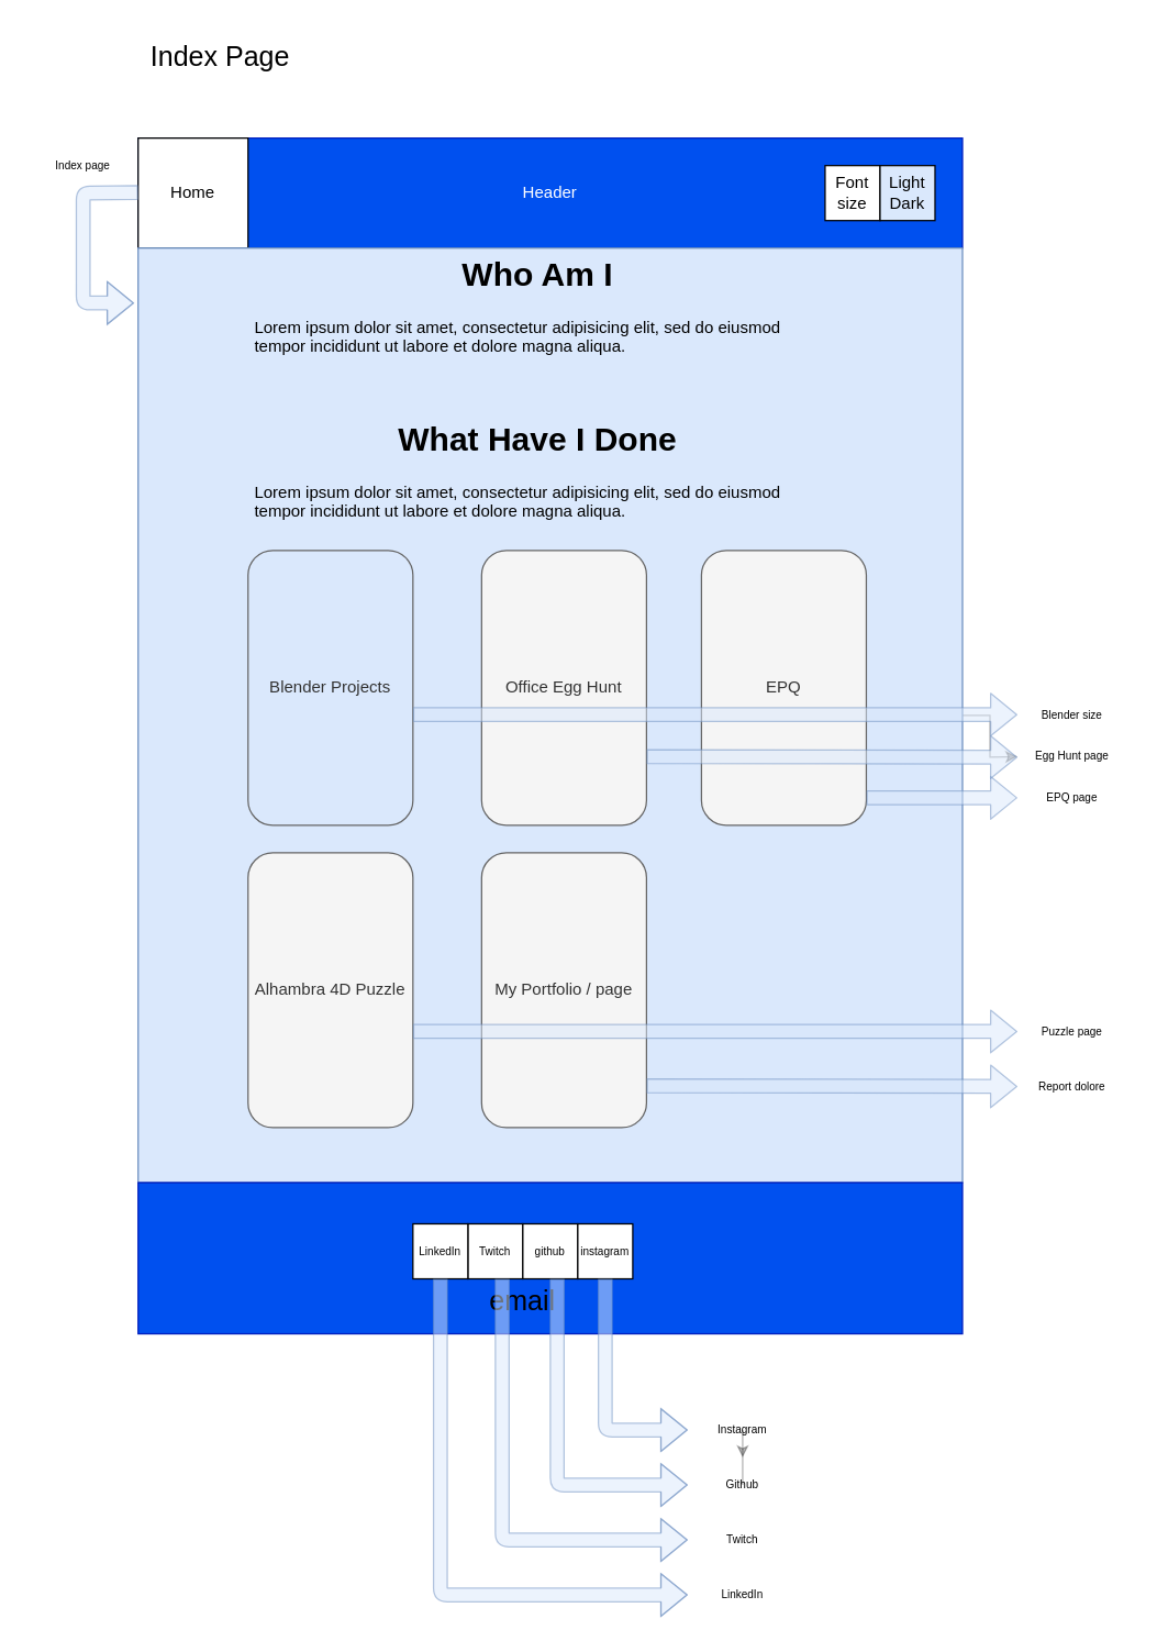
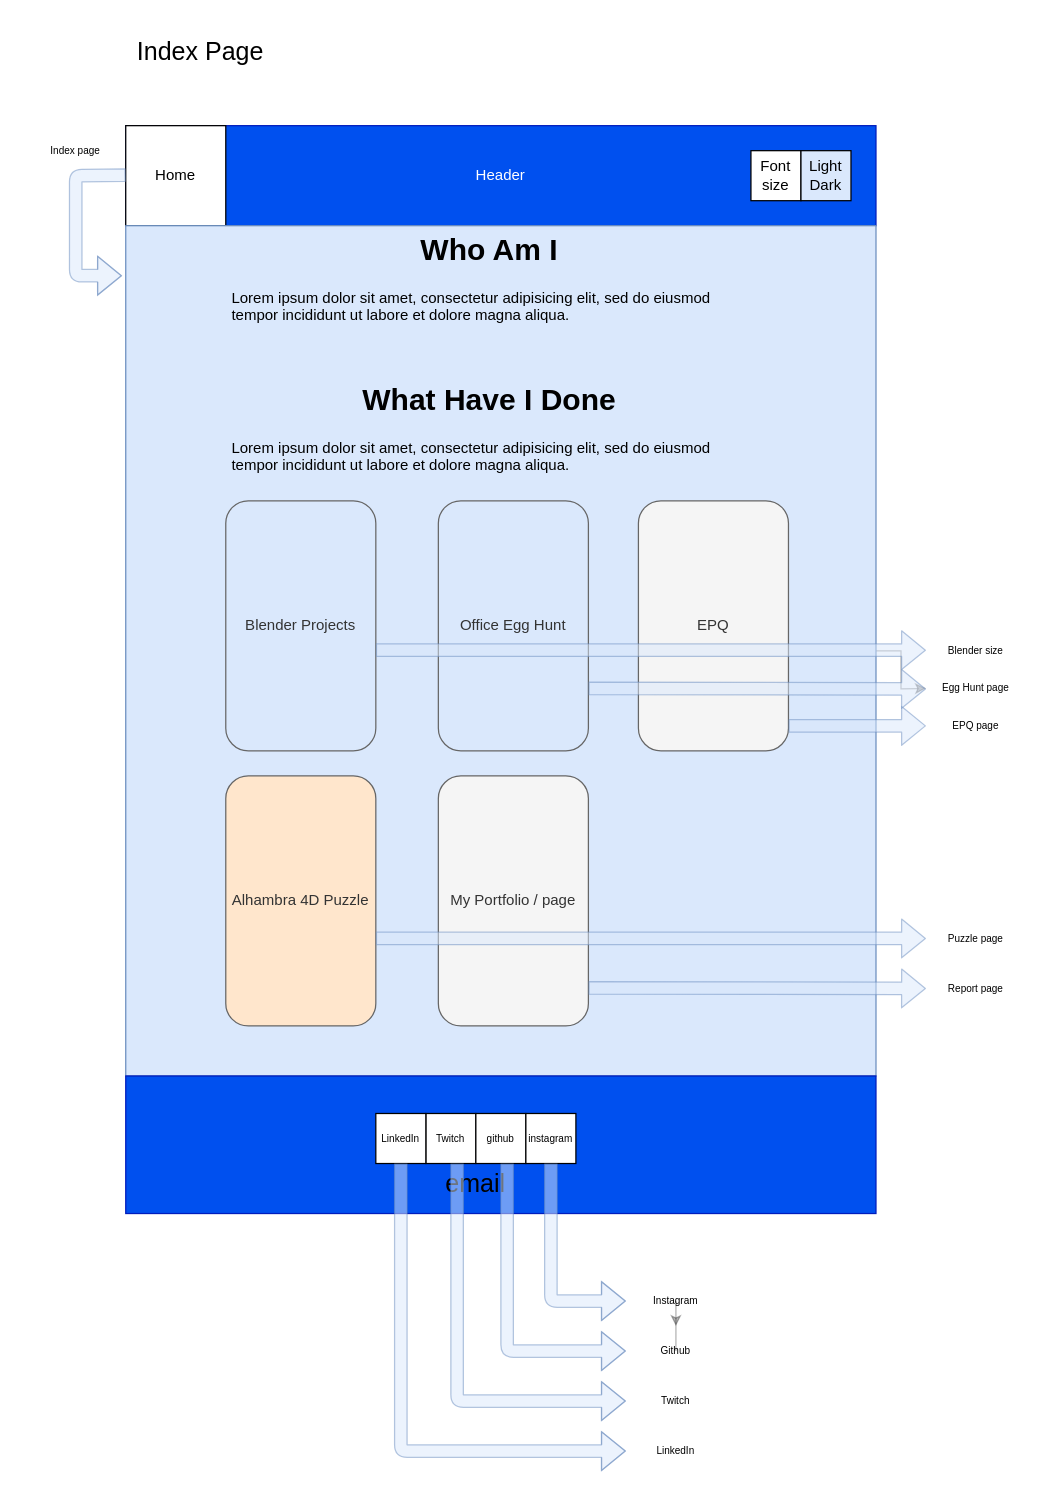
  <mxCell id="0" />
  <mxCell id="1" parent="0" />
  <mxCell id="2" value="Header" style="rounded=0;whiteSpace=wrap;html=1;fillColor=#0050ef;strokeColor=#001DBC;fontColor=#ffffff;" parent="1" vertex="1"><mxGeometry x="100" y="100" width="600" height="80" as="geometry" /></mxCell>
  <mxCell id="3" value="Home" style="rounded=0;whiteSpace=wrap;html=1;" parent="1" vertex="1"><mxGeometry x="100" y="100" width="80" height="80" as="geometry" /></mxCell>
  <mxCell id="4" value="Font size" style="rounded=0;whiteSpace=wrap;html=1;" parent="1" vertex="1"><mxGeometry x="600" y="120" width="40" height="40" as="geometry" /></mxCell>
  <mxCell id="5" value="Light Dark" style="rounded=0;whiteSpace=wrap;html=1;fillColor=#dae8fc;" parent="1" vertex="1"><mxGeometry x="640" y="120" width="40" height="40" as="geometry" /></mxCell>
  <mxCell id="6" value="" style="edgeStyle=orthogonalEdgeStyle;rounded=0;orthogonalLoop=1;jettySize=auto;html=1;labelBackgroundColor=none;fontSize=8;fillColor=#ffffff;opacity=30;" edge="1" parent="1" source="7"><mxGeometry relative="1" as="geometry"><mxPoint x="740" y="550" as="targetPoint" /></mxGeometry></mxCell>
  <mxCell id="7" value="" style="rounded=0;whiteSpace=wrap;html=1;textOpacity=10;fillColor=#dae8fc;strokeColor=#6c8ebf;" vertex="1" parent="1"><mxGeometry x="100" y="180" width="600" height="680" as="geometry" /></mxCell>
  <mxCell id="8" value="&lt;h1 style=&quot;text-align: center&quot;&gt;Who Am I&lt;/h1&gt;&lt;p&gt;Lorem ipsum dolor sit amet, consectetur adipisicing elit, sed do eiusmod tempor incididunt ut labore et dolore magna aliqua.&lt;/p&gt;" style="text;html=1;strokeColor=none;fillColor=none;spacing=5;spacingTop=-20;whiteSpace=wrap;overflow=hidden;rounded=0;" vertex="1" parent="1"><mxGeometry x="180" y="180" width="420" height="120" as="geometry" /></mxCell>
  <mxCell id="9" value="&lt;h1 style=&quot;text-align: center&quot;&gt;What Have I Done&lt;/h1&gt;&lt;p&gt;Lorem ipsum dolor sit amet, consectetur adipisicing elit, sed do eiusmod tempor incididunt ut labore et dolore magna aliqua.&lt;/p&gt;" style="text;html=1;strokeColor=none;fillColor=none;spacing=5;spacingTop=-20;whiteSpace=wrap;overflow=hidden;rounded=0;" vertex="1" parent="1"><mxGeometry x="180" y="300" width="420" height="120" as="geometry" /></mxCell>
  <mxCell id="10" value="Blender Projects" style="rounded=1;whiteSpace=wrap;html=1;fillColor=#dae8fc;strokeColor=#666666;fontColor=#333333;" vertex="1" parent="1"><mxGeometry x="180" y="400" width="120" height="200" as="geometry" /></mxCell>
- <mxCell id="11" value="Alhambra 4D Puzzle" style="rounded=1;whiteSpace=wrap;html=1;fillColor=#f5f5f5;strokeColor=#666666;fontColor=#333333;" vertex="1" parent="1"><mxGeometry x="180" y="620" width="120" height="200" as="geometry" /></mxCell>
+ <mxCell id="11" value="Alhambra 4D Puzzle" style="rounded=1;whiteSpace=wrap;html=1;fillColor=#ffe6cc;strokeColor=#666666;fontColor=#333333;" vertex="1" parent="1"><mxGeometry x="180" y="620" width="120" height="200" as="geometry" /></mxCell>
  <mxCell id="12" value="My Portfolio / page" style="rounded=1;whiteSpace=wrap;html=1;fillColor=#f5f5f5;strokeColor=#666666;fontColor=#333333;" vertex="1" parent="1"><mxGeometry x="350" y="620" width="120" height="200" as="geometry" /></mxCell>
  <mxCell id="13" value="" style="rounded=0;whiteSpace=wrap;html=1;labelPosition=center;verticalLabelPosition=middle;align=center;verticalAlign=middle;fillColor=#0050ef;strokeColor=#001DBC;fontColor=#ffffff;" vertex="1" parent="1"><mxGeometry x="100" y="860" width="600" height="110" as="geometry" /></mxCell>
  <mxCell id="14" value="Index Page" style="text;html=1;strokeColor=none;fillColor=none;align=center;verticalAlign=middle;whiteSpace=wrap;rounded=0;fontSize=20;" vertex="1" parent="1"><mxGeometry x="100" width="120" height="40" as="geometry" y="20" /></mxCell>
  <mxCell id="15" value="Twitch" style="rounded=0;whiteSpace=wrap;html=1;fontSize=8;align=center;" vertex="1" parent="1"><mxGeometry x="340" y="890" width="40" height="40" as="geometry" /></mxCell>
  <mxCell id="16" value="github" style="rounded=0;whiteSpace=wrap;html=1;fontSize=8;align=center;" vertex="1" parent="1"><mxGeometry x="380" y="890" width="40" height="40" as="geometry" /></mxCell>
  <mxCell id="17" value="instagram" style="rounded=0;whiteSpace=wrap;html=1;fontSize=8;align=center;" vertex="1" parent="1"><mxGeometry x="420" y="890" width="40" height="40" as="geometry" /></mxCell>
  <mxCell id="18" value="email" style="text;html=1;strokeColor=none;fillColor=none;align=center;verticalAlign=middle;whiteSpace=wrap;rounded=0;fontSize=20;" vertex="1" parent="1"><mxGeometry x="300" y="930" width="160" height="30" as="geometry" /></mxCell>
  <mxCell id="19" value="LinkedIn" style="rounded=0;whiteSpace=wrap;html=1;fontSize=8;align=center;" vertex="1" parent="1"><mxGeometry x="300" y="890" width="40" height="40" as="geometry" /></mxCell>
- <mxCell id="20" value="Office Egg Hunt" style="rounded=1;whiteSpace=wrap;html=1;fillColor=#f5f5f5;strokeColor=#666666;fontColor=#333333;" vertex="1" parent="1"><mxGeometry x="350" y="400" width="120" height="200" as="geometry" /></mxCell>
+ <mxCell id="20" value="Office Egg Hunt" style="rounded=1;whiteSpace=wrap;html=1;fillColor=#dae8fc;strokeColor=#666666;fontColor=#333333;" vertex="1" parent="1"><mxGeometry x="350" y="400" width="120" height="200" as="geometry" /></mxCell>
  <mxCell id="21" value="EPQ" style="rounded=1;whiteSpace=wrap;html=1;fillColor=#f5f5f5;strokeColor=#666666;fontColor=#333333;" vertex="1" parent="1"><mxGeometry x="510" y="400" width="120" height="200" as="geometry" /></mxCell>
  <mxCell id="22" value="" style="shape=flexArrow;endArrow=classic;html=1;fontSize=8;fillColor=#dae8fc;strokeColor=#6c8ebf;opacity=50;textOpacity=30;" edge="1" parent="1"><mxGeometry width="50" height="50" relative="1" as="geometry"><mxPoint x="630" y="580" as="sourcePoint" /><mxPoint x="740" y="580" as="targetPoint" /></mxGeometry></mxCell>
  <mxCell id="23" value="" style="shape=flexArrow;endArrow=classic;html=1;fontSize=8;fillColor=#dae8fc;strokeColor=#6c8ebf;opacity=50;" edge="1" parent="1"><mxGeometry width="50" height="50" relative="1" as="geometry"><mxPoint x="470" y="550" as="sourcePoint" /><mxPoint x="740" y="550.5" as="targetPoint" /></mxGeometry></mxCell>
  <mxCell id="24" value="&lt;blockquote style=&quot;margin: 0 0 0 40px ; border: none ; padding: 0px&quot;&gt;&lt;blockquote style=&quot;margin: 0 0 0 40px ; border: none ; padding: 0px&quot;&gt;&lt;blockquote style=&quot;margin: 0 0 0 40px ; border: none ; padding: 0px&quot;&gt;&lt;blockquote style=&quot;margin: 0 0 0 40px ; border: none ; padding: 0px&quot;&gt;&lt;blockquote style=&quot;margin: 0 0 0 40px ; border: none ; padding: 0px&quot;&gt;&lt;blockquote style=&quot;margin: 0 0 0 40px ; border: none ; padding: 0px&quot;&gt;&lt;blockquote style=&quot;margin: 0 0 0 40px ; border: none ; padding: 0px&quot;&gt;&lt;blockquote style=&quot;margin: 0 0 0 40px ; border: none ; padding: 0px&quot;&gt;&lt;br&gt;&lt;/blockquote&gt;&lt;/blockquote&gt;&lt;/blockquote&gt;&lt;/blockquote&gt;&lt;/blockquote&gt;&lt;/blockquote&gt;&lt;/blockquote&gt;&lt;/blockquote&gt;" style="shape=flexArrow;endArrow=classic;html=1;fontSize=8;fillColor=#dae8fc;strokeColor=#6c8ebf;opacity=50;align=center;labelBackgroundColor=none;" edge="1" parent="1"><mxGeometry x="0.045" y="220" width="50" height="50" relative="1" as="geometry"><mxPoint x="100" y="139.5" as="sourcePoint" /><mxPoint x="97" y="220" as="targetPoint" /><Array as="points"><mxPoint x="60" y="140" /><mxPoint x="60" y="180" /><mxPoint x="60" y="220" /></Array><mxPoint as="offset" /></mxGeometry></mxCell>
  <mxCell id="25" value="Blender size" style="text;html=1;strokeColor=none;fillColor=none;align=center;verticalAlign=middle;whiteSpace=wrap;rounded=0;fontSize=8;" vertex="1" parent="1"><mxGeometry x="740" y="500" width="80" height="40" as="geometry" /></mxCell>
  <mxCell id="26" value="Egg Hunt page" style="text;html=1;strokeColor=none;fillColor=none;align=center;verticalAlign=middle;whiteSpace=wrap;rounded=0;fontSize=8;" vertex="1" parent="1"><mxGeometry x="740" y="530" width="80" height="40" as="geometry" /></mxCell>
  <mxCell id="27" value="EPQ page" style="text;html=1;strokeColor=none;fillColor=none;align=center;verticalAlign=middle;whiteSpace=wrap;rounded=0;fontSize=8;" vertex="1" parent="1"><mxGeometry x="740" y="560" width="80" height="40" as="geometry" /></mxCell>
  <mxCell id="28" value="&lt;blockquote style=&quot;margin: 0 0 0 40px ; border: none ; padding: 0px&quot;&gt;&lt;blockquote style=&quot;margin: 0 0 0 40px ; border: none ; padding: 0px&quot;&gt;&lt;blockquote style=&quot;margin: 0 0 0 40px ; border: none ; padding: 0px&quot;&gt;&lt;blockquote style=&quot;margin: 0 0 0 40px ; border: none ; padding: 0px&quot;&gt;&lt;blockquote style=&quot;margin: 0 0 0 40px ; border: none ; padding: 0px&quot;&gt;&lt;blockquote style=&quot;margin: 0 0 0 40px ; border: none ; padding: 0px&quot;&gt;&lt;blockquote style=&quot;margin: 0 0 0 40px ; border: none ; padding: 0px&quot;&gt;&lt;blockquote style=&quot;margin: 0 0 0 40px ; border: none ; padding: 0px&quot;&gt;&lt;br&gt;&lt;/blockquote&gt;&lt;/blockquote&gt;&lt;/blockquote&gt;&lt;/blockquote&gt;&lt;/blockquote&gt;&lt;/blockquote&gt;&lt;/blockquote&gt;&lt;/blockquote&gt;" style="shape=flexArrow;endArrow=classic;html=1;fontSize=8;fillColor=#dae8fc;strokeColor=#6c8ebf;opacity=50;align=center;labelBackgroundColor=none;textOpacity=70;" edge="1" parent="1"><mxGeometry width="50" height="50" relative="1" as="geometry"><mxPoint x="300" y="750" as="sourcePoint" /><mxPoint x="740" y="750" as="targetPoint" /></mxGeometry></mxCell>
  <mxCell id="29" value="" style="shape=flexArrow;endArrow=classic;html=1;fontSize=8;fillColor=#dae8fc;strokeColor=#6c8ebf;opacity=50;textOpacity=30;" edge="1" parent="1"><mxGeometry width="50" height="50" relative="1" as="geometry"><mxPoint x="470" y="789.5" as="sourcePoint" /><mxPoint x="740" y="790" as="targetPoint" /></mxGeometry></mxCell>
  <mxCell id="30" value="Puzzle page" style="text;html=1;strokeColor=none;fillColor=none;align=center;verticalAlign=middle;whiteSpace=wrap;rounded=0;fontSize=8;" vertex="1" parent="1"><mxGeometry x="740" y="730" width="80" height="40" as="geometry" /></mxCell>
  <mxCell id="31" style="edgeStyle=orthogonalEdgeStyle;rounded=0;orthogonalLoop=1;jettySize=auto;html=1;exitX=0.5;exitY=1;exitDx=0;exitDy=0;labelBackgroundColor=none;fontSize=8;fillColor=#ffffff;opacity=30;" edge="1" parent="1" source="32" target="37"><mxGeometry relative="1" as="geometry" /></mxCell>
  <mxCell id="32" value="Instagram" style="text;html=1;strokeColor=none;fillColor=none;align=center;verticalAlign=middle;whiteSpace=wrap;rounded=0;fontSize=8;" vertex="1" parent="1"><mxGeometry x="500" y="1020" width="80" height="40" as="geometry" /></mxCell>
  <mxCell id="33" value="" style="shape=flexArrow;endArrow=classic;html=1;labelBackgroundColor=none;fontSize=8;opacity=50;fillColor=#dae8fc;strokeColor=#6c8ebf;entryX=0;entryY=0.5;entryDx=0;entryDy=0;entryPerimeter=0;" edge="1" parent="1" target="39"><mxGeometry width="50" height="50" relative="1" as="geometry"><mxPoint x="320" y="930" as="sourcePoint" /><mxPoint x="370" y="1100" as="targetPoint" /><Array as="points"><mxPoint x="320" y="1160" /></Array></mxGeometry></mxCell>
  <mxCell id="34" value="" style="shape=flexArrow;endArrow=classic;html=1;labelBackgroundColor=none;fontSize=8;opacity=50;fillColor=#dae8fc;strokeColor=#6c8ebf;entryX=0;entryY=0.5;entryDx=0;entryDy=0;entryPerimeter=0;" edge="1" parent="1" target="32"><mxGeometry width="50" height="50" relative="1" as="geometry"><mxPoint x="440" y="930" as="sourcePoint" /><mxPoint x="490" y="1020" as="targetPoint" /><Array as="points"><mxPoint x="440" y="1040" /></Array></mxGeometry></mxCell>
  <mxCell id="35" value="" style="shape=flexArrow;endArrow=classic;html=1;labelBackgroundColor=none;fontSize=8;opacity=50;fillColor=#dae8fc;strokeColor=#6c8ebf;entryX=0;entryY=0.5;entryDx=0;entryDy=0;" edge="1" parent="1" target="37"><mxGeometry width="50" height="50" relative="1" as="geometry"><mxPoint x="405" y="930" as="sourcePoint" /><mxPoint x="490" y="1050" as="targetPoint" /><Array as="points"><mxPoint x="405" y="1080" /></Array></mxGeometry></mxCell>
  <mxCell id="36" value="" style="shape=flexArrow;endArrow=classic;html=1;labelBackgroundColor=none;fontSize=8;opacity=50;fillColor=#dae8fc;strokeColor=#6c8ebf;entryX=0;entryY=0.5;entryDx=0;entryDy=0;" edge="1" parent="1" target="38"><mxGeometry width="50" height="50" relative="1" as="geometry"><mxPoint x="365" y="930" as="sourcePoint" /><mxPoint x="490" y="1080" as="targetPoint" /><Array as="points"><mxPoint x="365" y="1120" /></Array></mxGeometry></mxCell>
  <mxCell id="37" value="Github" style="text;html=1;strokeColor=none;fillColor=none;align=center;verticalAlign=middle;whiteSpace=wrap;rounded=0;fontSize=8;" vertex="1" parent="1"><mxGeometry x="500" y="1060" width="80" height="40" as="geometry" /></mxCell>
  <mxCell id="38" value="Twitch" style="text;html=1;strokeColor=none;fillColor=none;align=center;verticalAlign=middle;whiteSpace=wrap;rounded=0;fontSize=8;" vertex="1" parent="1"><mxGeometry x="500" y="1100" width="80" height="40" as="geometry" /></mxCell>
  <mxCell id="39" value="LinkedIn" style="text;html=1;strokeColor=none;fillColor=none;align=center;verticalAlign=middle;whiteSpace=wrap;rounded=0;fontSize=8;" vertex="1" parent="1"><mxGeometry x="500" y="1140" width="80" height="40" as="geometry" /></mxCell>
- <mxCell id="40" value="Report dolore" style="text;html=1;strokeColor=none;fillColor=none;align=center;verticalAlign=middle;whiteSpace=wrap;rounded=0;fontSize=8;" vertex="1" parent="1"><mxGeometry x="740" y="770" width="80" height="40" as="geometry" /></mxCell>
+ <mxCell id="40" value="Report page" style="text;html=1;strokeColor=none;fillColor=none;align=center;verticalAlign=middle;whiteSpace=wrap;rounded=0;fontSize=8;" vertex="1" parent="1"><mxGeometry x="740" y="770" width="80" height="40" as="geometry" /></mxCell>
  <mxCell id="41" value="" style="shape=flexArrow;endArrow=classic;html=1;fontSize=8;fillColor=#dae8fc;strokeColor=#6c8ebf;opacity=50;exitX=1;exitY=0.3;exitDx=0;exitDy=0;exitPerimeter=0;" edge="1" parent="1"><mxGeometry width="50" height="50" relative="1" as="geometry"><mxPoint x="300" y="519.5" as="sourcePoint" /><mxPoint x="740" y="519.5" as="targetPoint" /></mxGeometry></mxCell>
  <mxCell id="42" value="Index page" style="text;html=1;strokeColor=none;fillColor=none;align=center;verticalAlign=middle;whiteSpace=wrap;rounded=0;fontSize=8;" vertex="1" parent="1"><mxGeometry y="100" width="80" height="40" as="geometry" x="20" /></mxCell>
